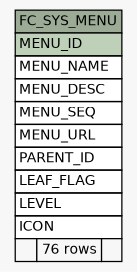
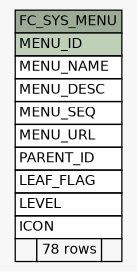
  digraph {
    bgcolor="#f7f7f7"
    fontname=Helvetica
    fontsize=11
    nodesep=0.18
    rankdir=RL
    ranksep=0.46
-   n1 [fontname=Helvetica fontsize=11 label=<     <TABLE BORDER="0" CELLBORDER="1" CELLSPACING="0" BGCOLOR="#ffffff">       <TR><TD COLSPAN="3" BGCOLOR="#9bab96" ALIGN="CENTER">FC_SYS_MENU</TD></TR>       <TR><TD PORT="MENU_ID" COLSPAN="3" BGCOLOR="#bed1b8" ALIGN="LEFT">MENU_ID</TD></TR>       <TR><TD PORT="MENU_NAME" COLSPAN="3" ALIGN="LEFT">MENU_NAME</TD></TR>       <TR><TD PORT="MENU_DESC" COLSPAN="3" ALIGN="LEFT">MENU_DESC</TD></TR>       <TR><TD PORT="MENU_SEQ" COLSPAN="3" ALIGN="LEFT">MENU_SEQ</TD></TR>       <TR><TD PORT="MENU_URL" COLSPAN="3" ALIGN="LEFT">MENU_URL</TD></TR>       <TR><TD PORT="PARENT_ID" COLSPAN="3" ALIGN="LEFT">PARENT_ID</TD></TR>       <TR><TD PORT="LEAF_FLAG" COLSPAN="3" ALIGN="LEFT">LEAF_FLAG</TD></TR>       <TR><TD PORT="LEVEL" COLSPAN="3" ALIGN="LEFT">LEVEL</TD></TR>       <TR><TD PORT="ICON" COLSPAN="3" ALIGN="LEFT">ICON</TD></TR>       <TR><TD ALIGN="LEFT" BGCOLOR="#f7f7f7">  </TD><TD ALIGN="RIGHT" BGCOLOR="#f7f7f7">76 rows</TD><TD ALIGN="RIGHT" BGCOLOR="#f7f7f7">  </TD></TR>     </TABLE>> shape=plaintext]
+   n1 [fontname=Helvetica fontsize=11 label=<     <TABLE BORDER="0" CELLBORDER="1" CELLSPACING="0" BGCOLOR="#ffffff">       <TR><TD COLSPAN="3" BGCOLOR="#9bab96" ALIGN="CENTER">FC_SYS_MENU</TD></TR>       <TR><TD PORT="MENU_ID" COLSPAN="3" BGCOLOR="#bed1b8" ALIGN="LEFT">MENU_ID</TD></TR>       <TR><TD PORT="MENU_NAME" COLSPAN="3" ALIGN="LEFT">MENU_NAME</TD></TR>       <TR><TD PORT="MENU_DESC" COLSPAN="3" ALIGN="LEFT">MENU_DESC</TD></TR>       <TR><TD PORT="MENU_SEQ" COLSPAN="3" ALIGN="LEFT">MENU_SEQ</TD></TR>       <TR><TD PORT="MENU_URL" COLSPAN="3" ALIGN="LEFT">MENU_URL</TD></TR>       <TR><TD PORT="PARENT_ID" COLSPAN="3" ALIGN="LEFT">PARENT_ID</TD></TR>       <TR><TD PORT="LEAF_FLAG" COLSPAN="3" ALIGN="LEFT">LEAF_FLAG</TD></TR>       <TR><TD PORT="LEVEL" COLSPAN="3" ALIGN="LEFT">LEVEL</TD></TR>       <TR><TD PORT="ICON" COLSPAN="3" ALIGN="LEFT">ICON</TD></TR>       <TR><TD ALIGN="LEFT" BGCOLOR="#f7f7f7">  </TD><TD ALIGN="RIGHT" BGCOLOR="#f7f7f7">78 rows</TD><TD ALIGN="RIGHT" BGCOLOR="#f7f7f7">  </TD></TR>     </TABLE>> shape=plaintext]
  }
